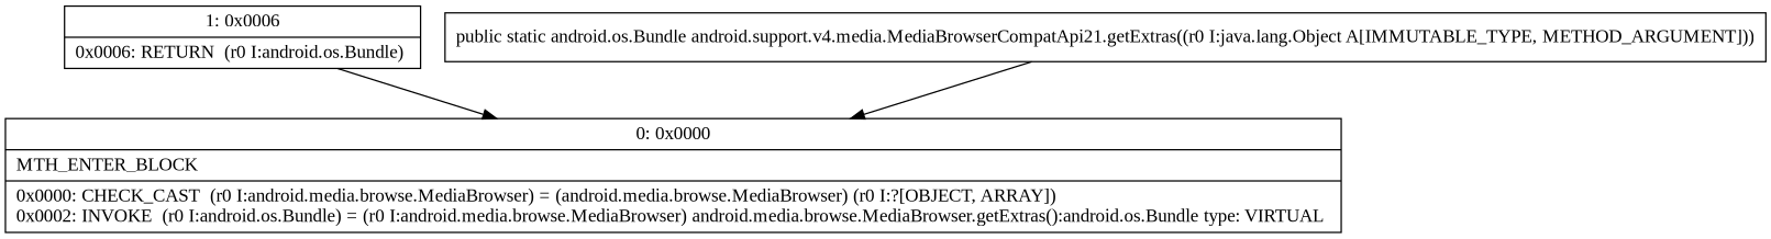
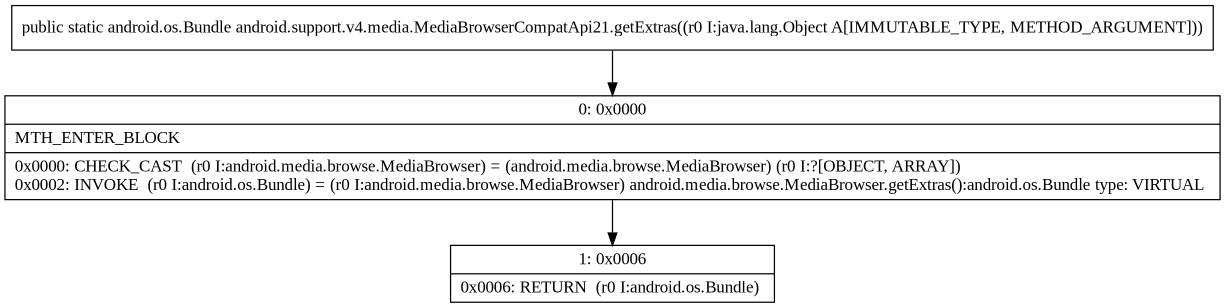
  digraph {
    fontname="Liberation Serif"
    node [shape=record fontname="Liberation Serif"]
    edge [fontname="Liberation Serif"]
    n1 [label="{0\:\ 0x0000|MTH_ENTER_BLOCK\l|0x0000: CHECK_CAST  (r0 I:android.media.browse.MediaBrowser) = (android.media.browse.MediaBrowser) (r0 I:?[OBJECT, ARRAY]) \l0x0002: INVOKE  (r0 I:android.os.Bundle) = (r0 I:android.media.browse.MediaBrowser) android.media.browse.MediaBrowser.getExtras():android.os.Bundle type: VIRTUAL \l}"]
    n2 [label="{1\:\ 0x0006|0x0006: RETURN  (r0 I:android.os.Bundle) \l}"]
    n3 [label="{public static android.os.Bundle android.support.v4.media.MediaBrowserCompatApi21.getExtras((r0 I:java.lang.Object A[IMMUTABLE_TYPE, METHOD_ARGUMENT])) }"]
-   n2 -> n1
+   n1 -> n2
    n3 -> n1
  }
